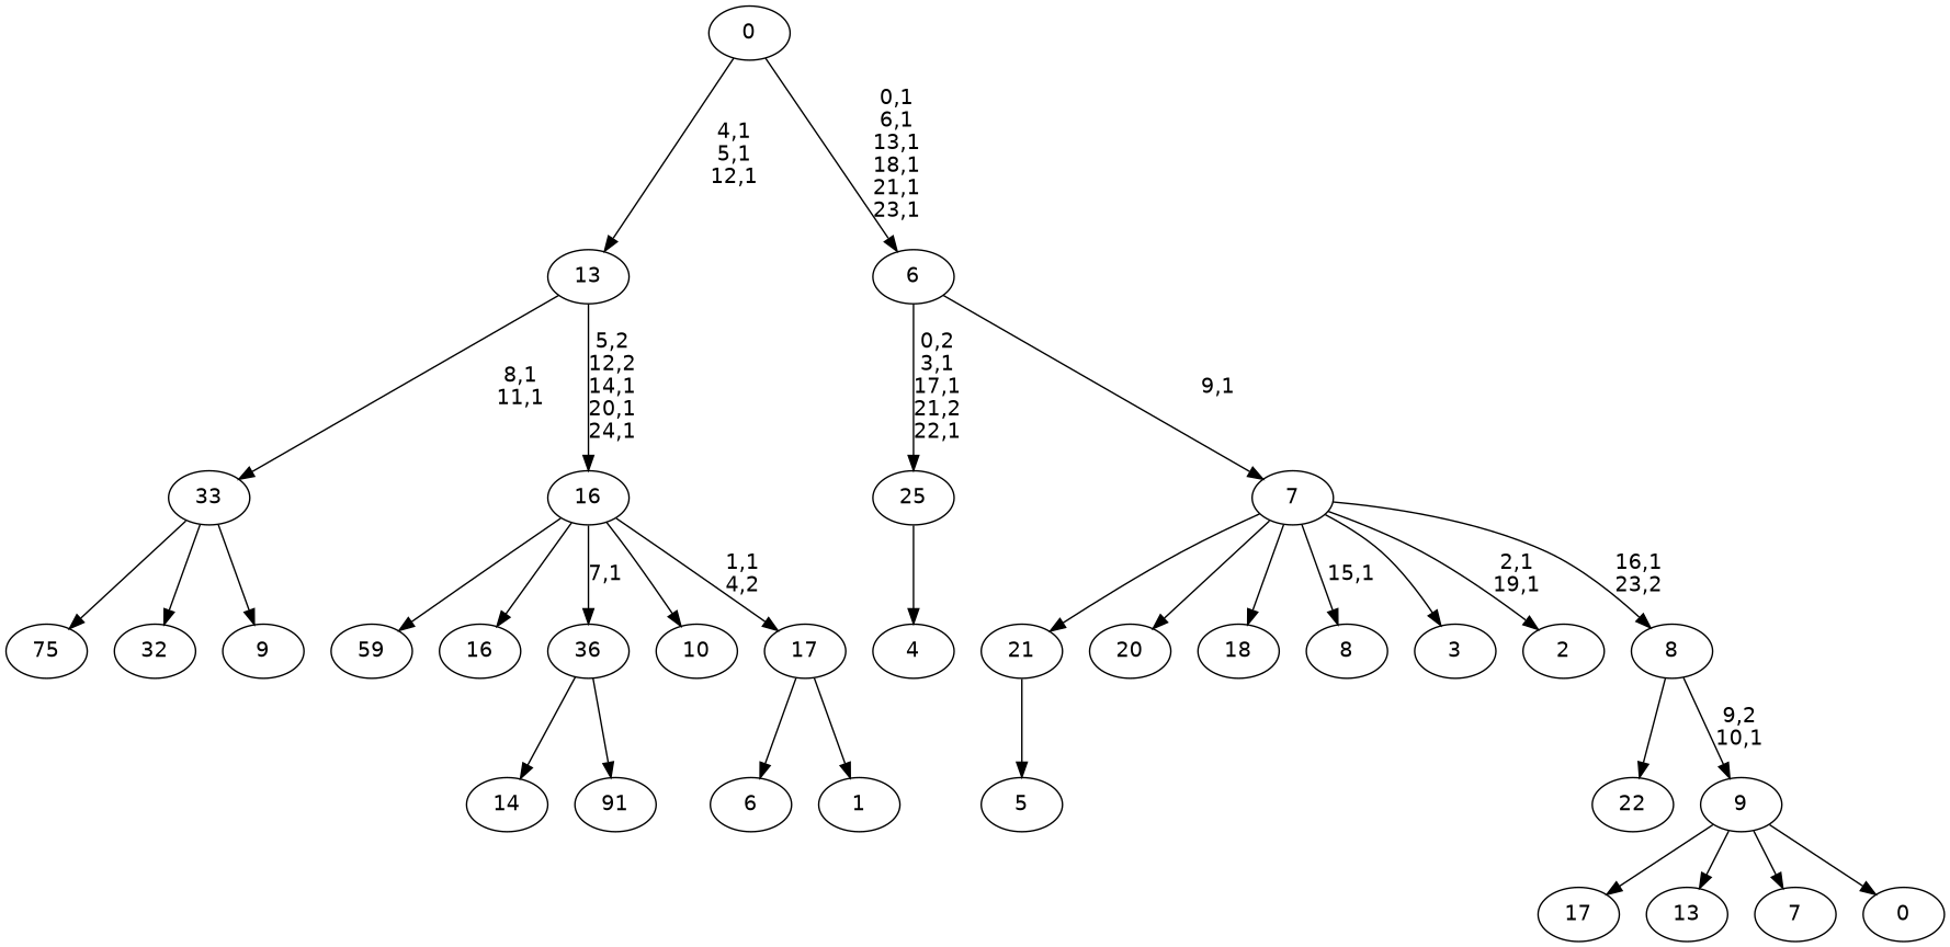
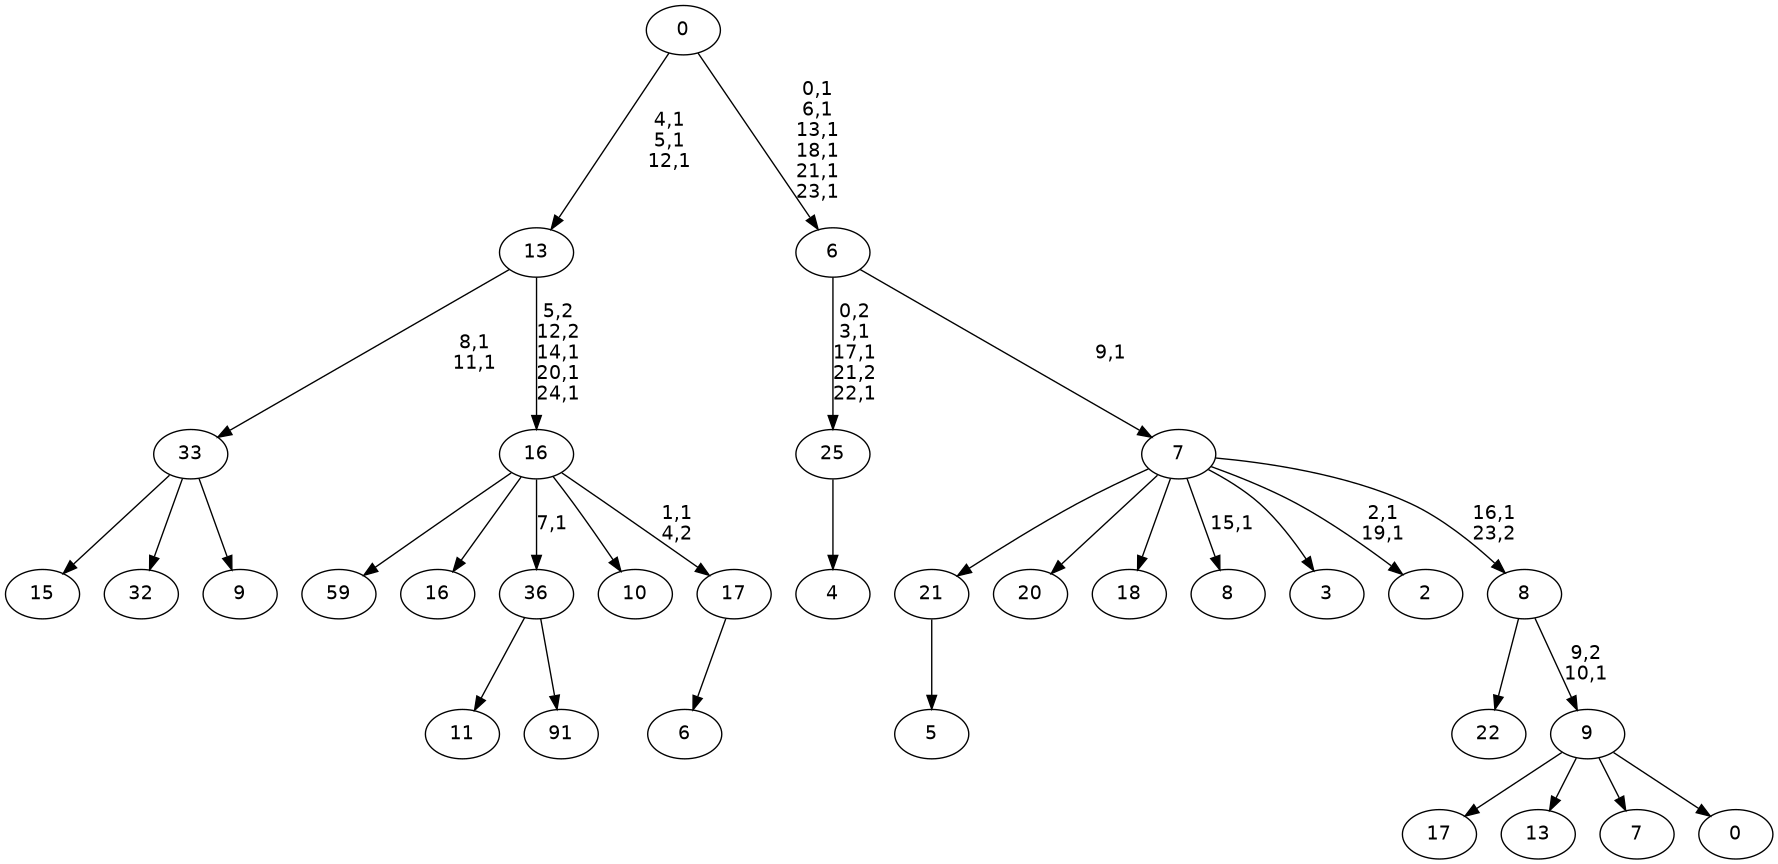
  digraph {
    fontname="DejaVu Sans"
    node [fontname="DejaVu Sans"]
    edge [fontname="DejaVu Sans"]
    n1 [label=22]
    n2 [label=21]
    n3 [label=5]
    n4 [label=20]
    n5 [label=59]
    n6 [label=18]
    n7 [label=17]
    n8 [label=16]
-   n9 [label=75]
-   n10 [label=14]
+   n9 [label=15]
+   n10 [label=11]
    n11 [label=13]
    n12 [label=32]
    n13 [label=91]
    36
    n15 [label=10]
    n16 [label=9]
    33
    n18 [label=8]
    n19 [label=7]
    n20 [label=6]
    n21 [label=4]
    25
    n23 [label=3]
    n24 [label=2]
-   n25 [label=1]
    17
    16
    13
    n29 [label=0]
    9
    8
    7
    6
    0
    n2 -> n3
    36 -> n10
    36 -> n13
    33 -> n9
    33 -> n12
    33 -> n16
    25 -> n21
    17 -> n20
-   17 -> n25
    16 -> n5
    16 -> n8
    16 -> 36 [label="7,1"]
    16 -> n15
    16 -> 17 [label="1,1\n4,2"]
    13 -> 33 [label="8,1\n11,1"]
    13 -> 16 [label="5,2\n12,2\n14,1\n20,1\n24,1"]
    9 -> n7
    9 -> n11
    9 -> n19
    9 -> n29
    8 -> n1
    8 -> 9 [label="9,2\n10,1"]
    7 -> n2
    7 -> n4
    7 -> n6
    7 -> n18 [label="15,1"]
    7 -> n23
    7 -> n24 [label="2,1\n19,1"]
    7 -> 8 [label="16,1\n23,2"]
    6 -> 25 [label="0,2\n3,1\n17,1\n21,2\n22,1"]
    6 -> 7 [label="9,1"]
    0 -> 13 [label="4,1\n5,1\n12,1"]
    0 -> 6 [label="0,1\n6,1\n13,1\n18,1\n21,1\n23,1"]
  }
